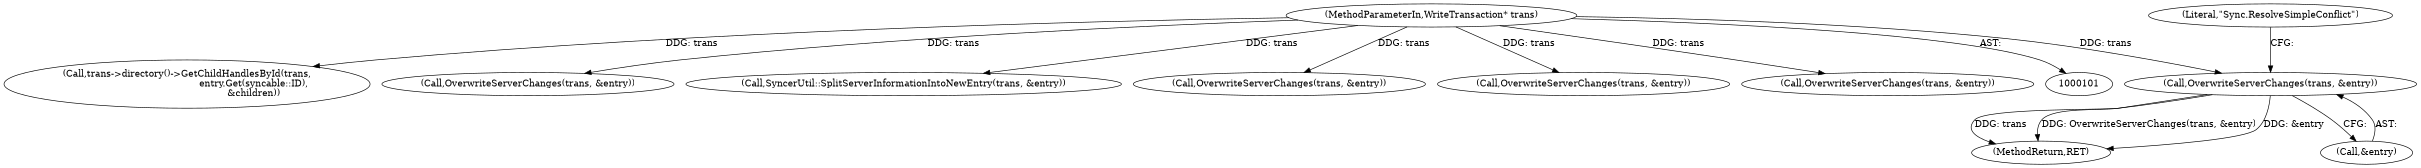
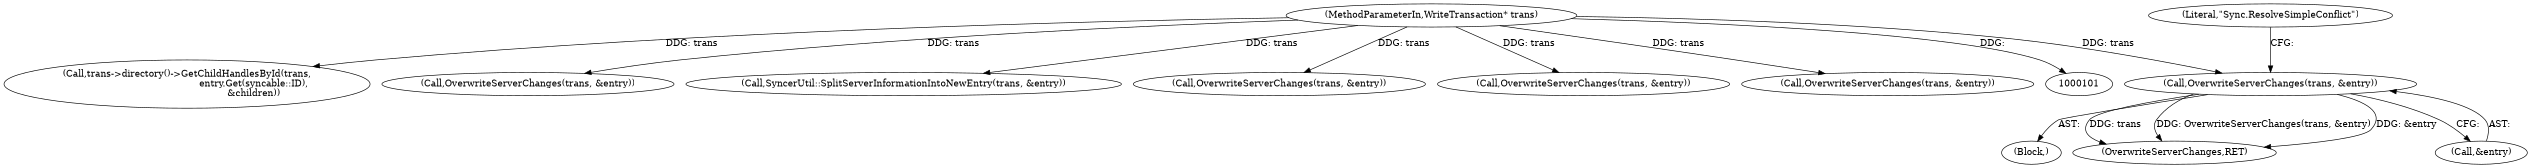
  digraph {
    n1 [label="(Call,OverwriteServerChanges(trans, &entry))"]
-   n3 [label="(MethodReturn,RET)"]
+   n2 [label="(Block,)"]
+   n3 [label="(OverwriteServerChanges,RET)"]
    n4 [label="(Call,&entry)"]
    n5 [label="(MethodParameterIn,WriteTransaction* trans)"]
    n6 [label="(Call,trans->directory()->GetChildHandlesById(trans,\n                                              entry.Get(syncable::ID),\n                                              &children))"]
    n7 [label="(Call,OverwriteServerChanges(trans, &entry))"]
    n8 [label="(Call,SyncerUtil::SplitServerInformationIntoNewEntry(trans, &entry))"]
    n9 [label="(Call,OverwriteServerChanges(trans, &entry))"]
    n10 [label="(Call,OverwriteServerChanges(trans, &entry))"]
    n11 [label="(Call,OverwriteServerChanges(trans, &entry))"]
    1000101
    n13 [label="(Literal,\"Sync.ResolveSimpleConflict\")"]
+   n1 -> n2 [label="AST: "]
    n1 -> n3 [label="DDG: trans"]
    n1 -> n3 [label="DDG: OverwriteServerChanges(trans, &entry)"]
    n1 -> n3 [label="DDG: &entry"]
    n1 -> n4 [label="CFG: "]
    n4 -> n1 [label="AST: "]
    n5 -> n1 [label="DDG: trans"]
    n5 -> n6 [label="DDG: trans"]
    n5 -> n7 [label="DDG: trans"]
    n5 -> n8 [label="DDG: trans"]
    n5 -> n9 [label="DDG: trans"]
    n5 -> n10 [label="DDG: trans"]
    n5 -> n11 [label="DDG: trans"]
-   n5 -> 1000101 [label="AST: "]
+   n5 -> 1000101 [label="DDG: "]
    n13 -> n1 [label="CFG: "]
  }
